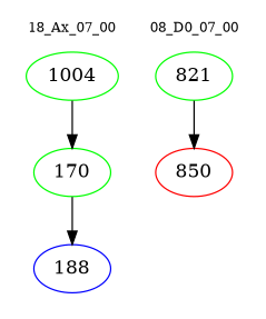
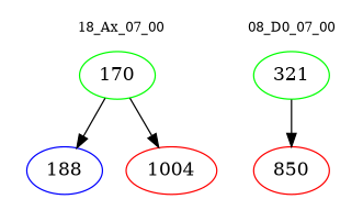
  digraph {
    node [color=green]
    edge [color=black]
    n1 [label=170]
    n2 [color=blue label=188]
-   n3 [label=1004]
-   n4 [label=821]
+   n3 [color=red label=1004]
+   n4 [label=321]
    n5 [color=red label=850]
    subgraph cluster_1 {
      color=white
      fontsize=10
      label="18_Ax_07_00"
      n1
      n2
      n3
    }
    subgraph cluster_2 {
      color=white
      fontsize=10
      label="08_D0_07_00"
      n4
      n5
    }
    n1 -> n2
-   n3 -> n1
+   n1 -> n3
    n4 -> n5
  }
